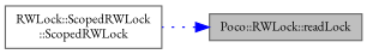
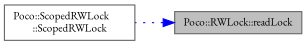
  digraph {
    rankdir=RL
    fontname="EB Garamond"
    node [color=gray40 fontname="EB Garamond" fontsize=10 shape=record style=filled]
    n1 [fillcolor=grey75 fontcolor=black height=0.2 label="Poco::RWLock::readLock" width=0.4]
-   n2 [fillcolor=white height=0.2 label="RWLock::ScopedRWLock\l::ScopedRWLock" width=0.4]
+   n2 [fillcolor=white height=0.2 label="Poco::ScopedRWLock\l::ScopedRWLock" width=0.4]
    n1 -> n2 [color=blue dir=back fontname="EB Garamond" fontsize=10 labelfontname=Helvetica labelfontsize=10 style=dotted]
  }
